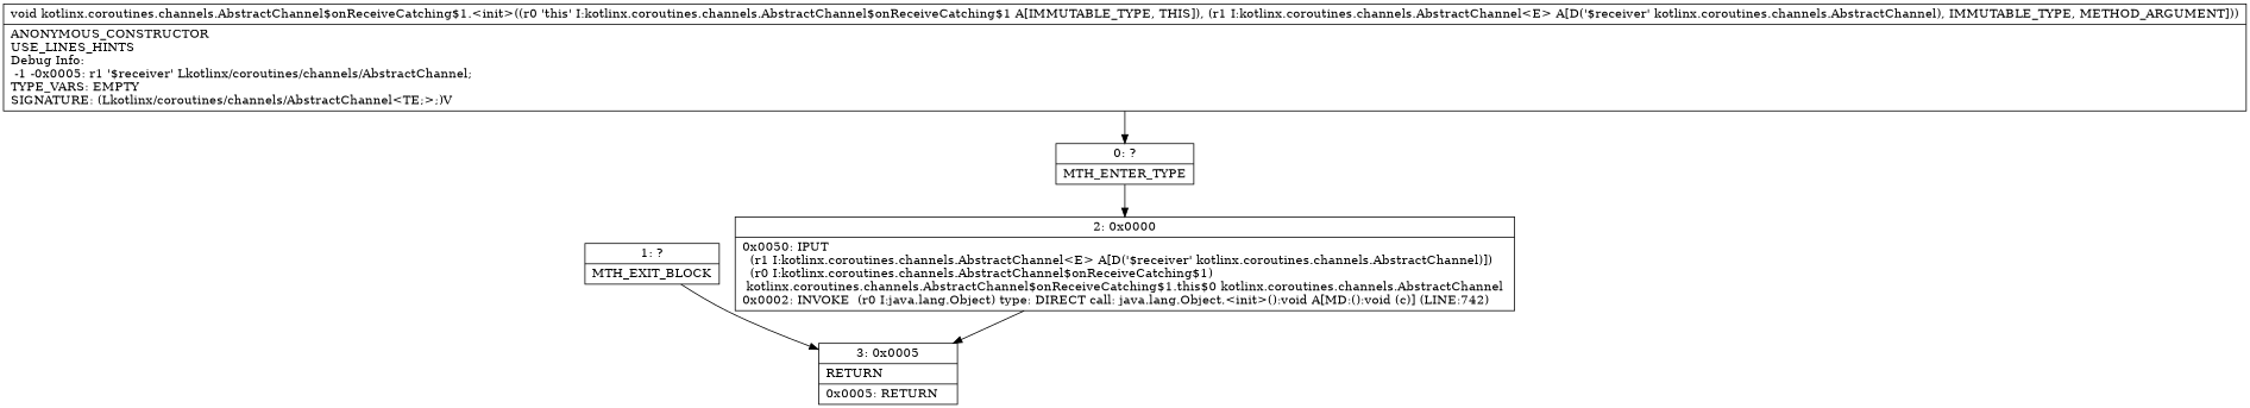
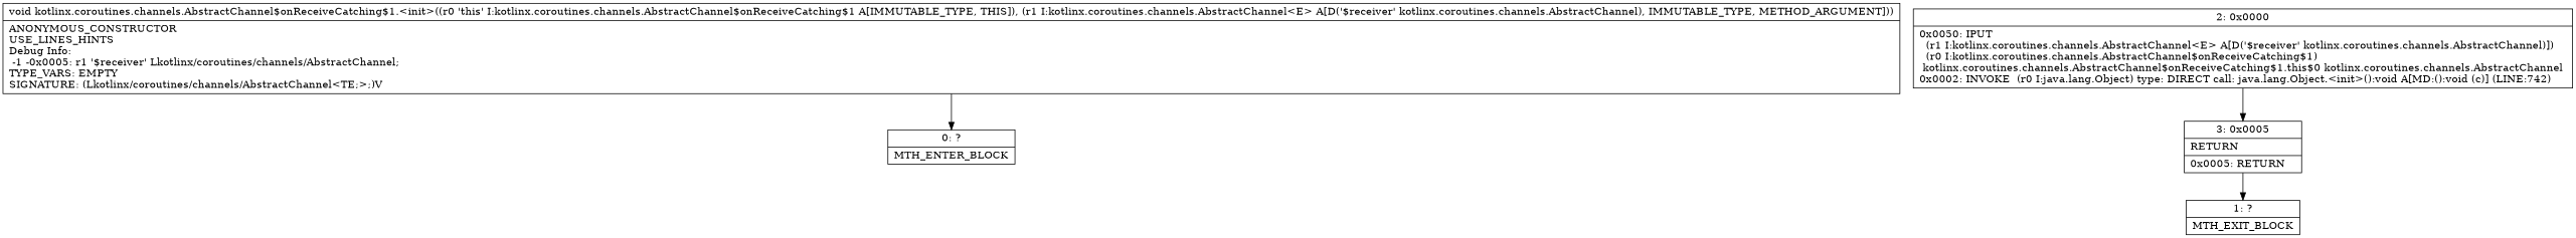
  digraph {
    node [shape=record]
-   n1 [label="{0\:\ ?|MTH_ENTER_TYPE\l}"]
+   n1 [label="{0\:\ ?|MTH_ENTER_BLOCK\l}"]
    n2 [label="{2\:\ 0x0000|0x0050: IPUT  \l  (r1 I:kotlinx.coroutines.channels.AbstractChannel\<E\> A[D('$receiver' kotlinx.coroutines.channels.AbstractChannel)])\l  (r0 I:kotlinx.coroutines.channels.AbstractChannel$onReceiveCatching$1)\l kotlinx.coroutines.channels.AbstractChannel$onReceiveCatching$1.this$0 kotlinx.coroutines.channels.AbstractChannel \l0x0002: INVOKE  (r0 I:java.lang.Object) type: DIRECT call: java.lang.Object.\<init\>():void A[MD:():void (c)] (LINE:742)\l}"]
    n3 [label="{3\:\ 0x0005|RETURN\l|0x0005: RETURN   \l}"]
    n4 [label="{1\:\ ?|MTH_EXIT_BLOCK\l}"]
    n5 [label="{void kotlinx.coroutines.channels.AbstractChannel$onReceiveCatching$1.\<init\>((r0 'this' I:kotlinx.coroutines.channels.AbstractChannel$onReceiveCatching$1 A[IMMUTABLE_TYPE, THIS]), (r1 I:kotlinx.coroutines.channels.AbstractChannel\<E\> A[D('$receiver' kotlinx.coroutines.channels.AbstractChannel), IMMUTABLE_TYPE, METHOD_ARGUMENT]))  | ANONYMOUS_CONSTRUCTOR\lUSE_LINES_HINTS\lDebug Info:\l  \-1 \-0x0005: r1 '$receiver' Lkotlinx\/coroutines\/channels\/AbstractChannel;\lTYPE_VARS: EMPTY\lSIGNATURE: (Lkotlinx\/coroutines\/channels\/AbstractChannel\<TE;\>;)V\l}"]
-   n1 -> n2
    n2 -> n3
-   n4 -> n3
+   n3 -> n4
    n5 -> n1
  }
